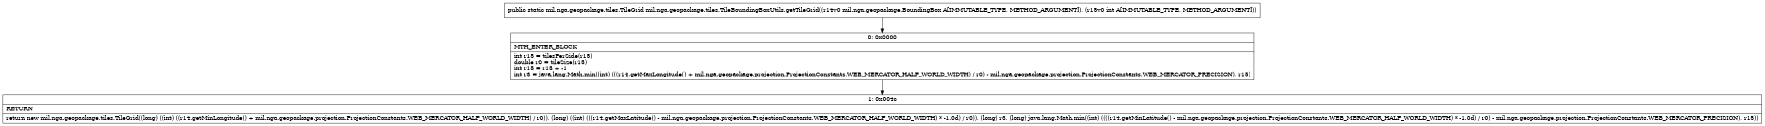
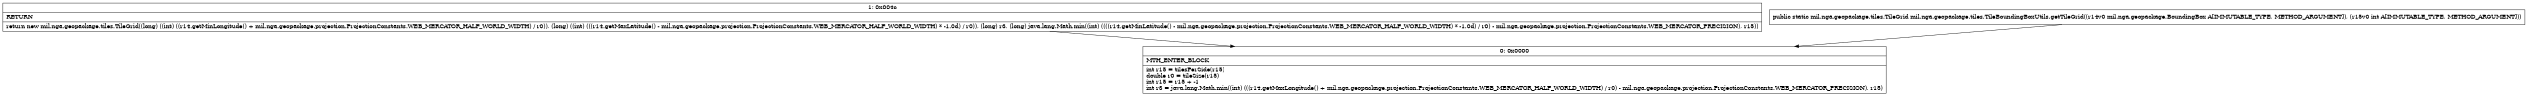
  digraph {
    node [shape=record]
    n1 [label="{0\:\ 0x0000|MTH_ENTER_BLOCK\l|int r15 = tilesPerSide(r15)\ldouble r0 = tileSize(r15)\lint r15 = r15 + \-1\lint r3 = java.lang.Math.min((int) (((r14.getMaxLongitude() + mil.nga.geopackage.projection.ProjectionConstants.WEB_MERCATOR_HALF_WORLD_WIDTH) \/ r0) \- mil.nga.geopackage.projection.ProjectionConstants.WEB_MERCATOR_PRECISION), r15)\l}"]
    n2 [label="{1\:\ 0x004c|RETURN\l|return new mil.nga.geopackage.tiles.TileGrid((long) ((int) ((r14.getMinLongitude() + mil.nga.geopackage.projection.ProjectionConstants.WEB_MERCATOR_HALF_WORLD_WIDTH) \/ r0)), (long) ((int) (((r14.getMaxLatitude() \- mil.nga.geopackage.projection.ProjectionConstants.WEB_MERCATOR_HALF_WORLD_WIDTH) * \-1.0d) \/ r0)), (long) r3, (long) java.lang.Math.min((int) ((((r14.getMinLatitude() \- mil.nga.geopackage.projection.ProjectionConstants.WEB_MERCATOR_HALF_WORLD_WIDTH) * \-1.0d) \/ r0) \- mil.nga.geopackage.projection.ProjectionConstants.WEB_MERCATOR_PRECISION), r15))\l}"]
    n3 [label="{public static mil.nga.geopackage.tiles.TileGrid mil.nga.geopackage.tiles.TileBoundingBoxUtils.getTileGrid((r14v0 mil.nga.geopackage.BoundingBox A[IMMUTABLE_TYPE, METHOD_ARGUMENT]), (r15v0 int A[IMMUTABLE_TYPE, METHOD_ARGUMENT])) }"]
-   n1 -> n2
+   n2 -> n1
    n3 -> n1
  }
